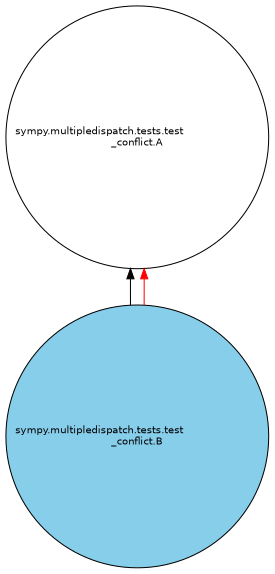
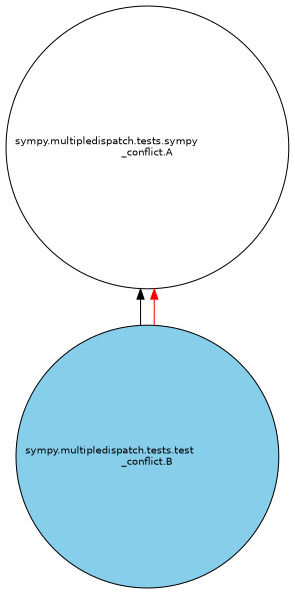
  digraph {
    node [color=black fontname=Helvetica fontsize=10 shape=circle style=filled]
    edge [dir=back fontname=Helvetica fontsize=10 labelfontname=Helvetica labelfontsize=10 style=solid]
-   n1 [fillcolor=white fontcolor=black height=0.2 label="sympy.multipledispatch.tests.test\l_conflict.A" width=0.4]
+   n1 [fillcolor=white fontcolor=black height=0.2 label="sympy.multipledispatch.tests.sympy\l_conflict.A" width=0.4]
    n2 [fillcolor=skyblue height=0.2 label="sympy.multipledispatch.tests.test\l_conflict.B" width=0.4]
    n1 -> n2 [color=black]
    n1 -> n2 [color=red]
  }
